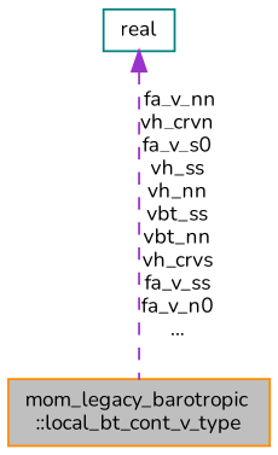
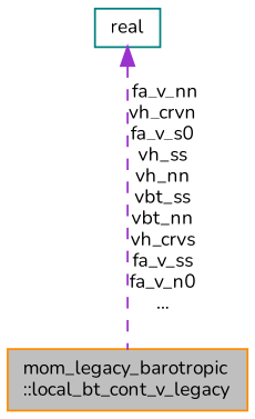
  digraph {
    fontname=Nunito
    node [fontname=Nunito fontsize=10 shape=record style=filled]
-   n1 [color=darkorange fillcolor=grey75 fontcolor=black height=0.2 label="mom_legacy_barotropic\l::local_bt_cont_v_type" width=0.4]
+   n1 [color=darkorange fillcolor=grey75 fontcolor=black height=0.2 label="mom_legacy_barotropic\l::local_bt_cont_v_legacy" width=0.4]
    n2 [color=teal fillcolor=white height=0.2 label=real width=0.4]
    n2 -> n1 [color=darkorchid3 dir=back fontname=Nunito fontsize=10 label=" fa_v_nn\nvh_crvn\nfa_v_s0\nvh_ss\nvh_nn\nvbt_ss\nvbt_nn\nvh_crvs\nfa_v_ss\nfa_v_n0\n..." labelfontname=Helvetica labelfontsize=10 style=dashed]
  }
